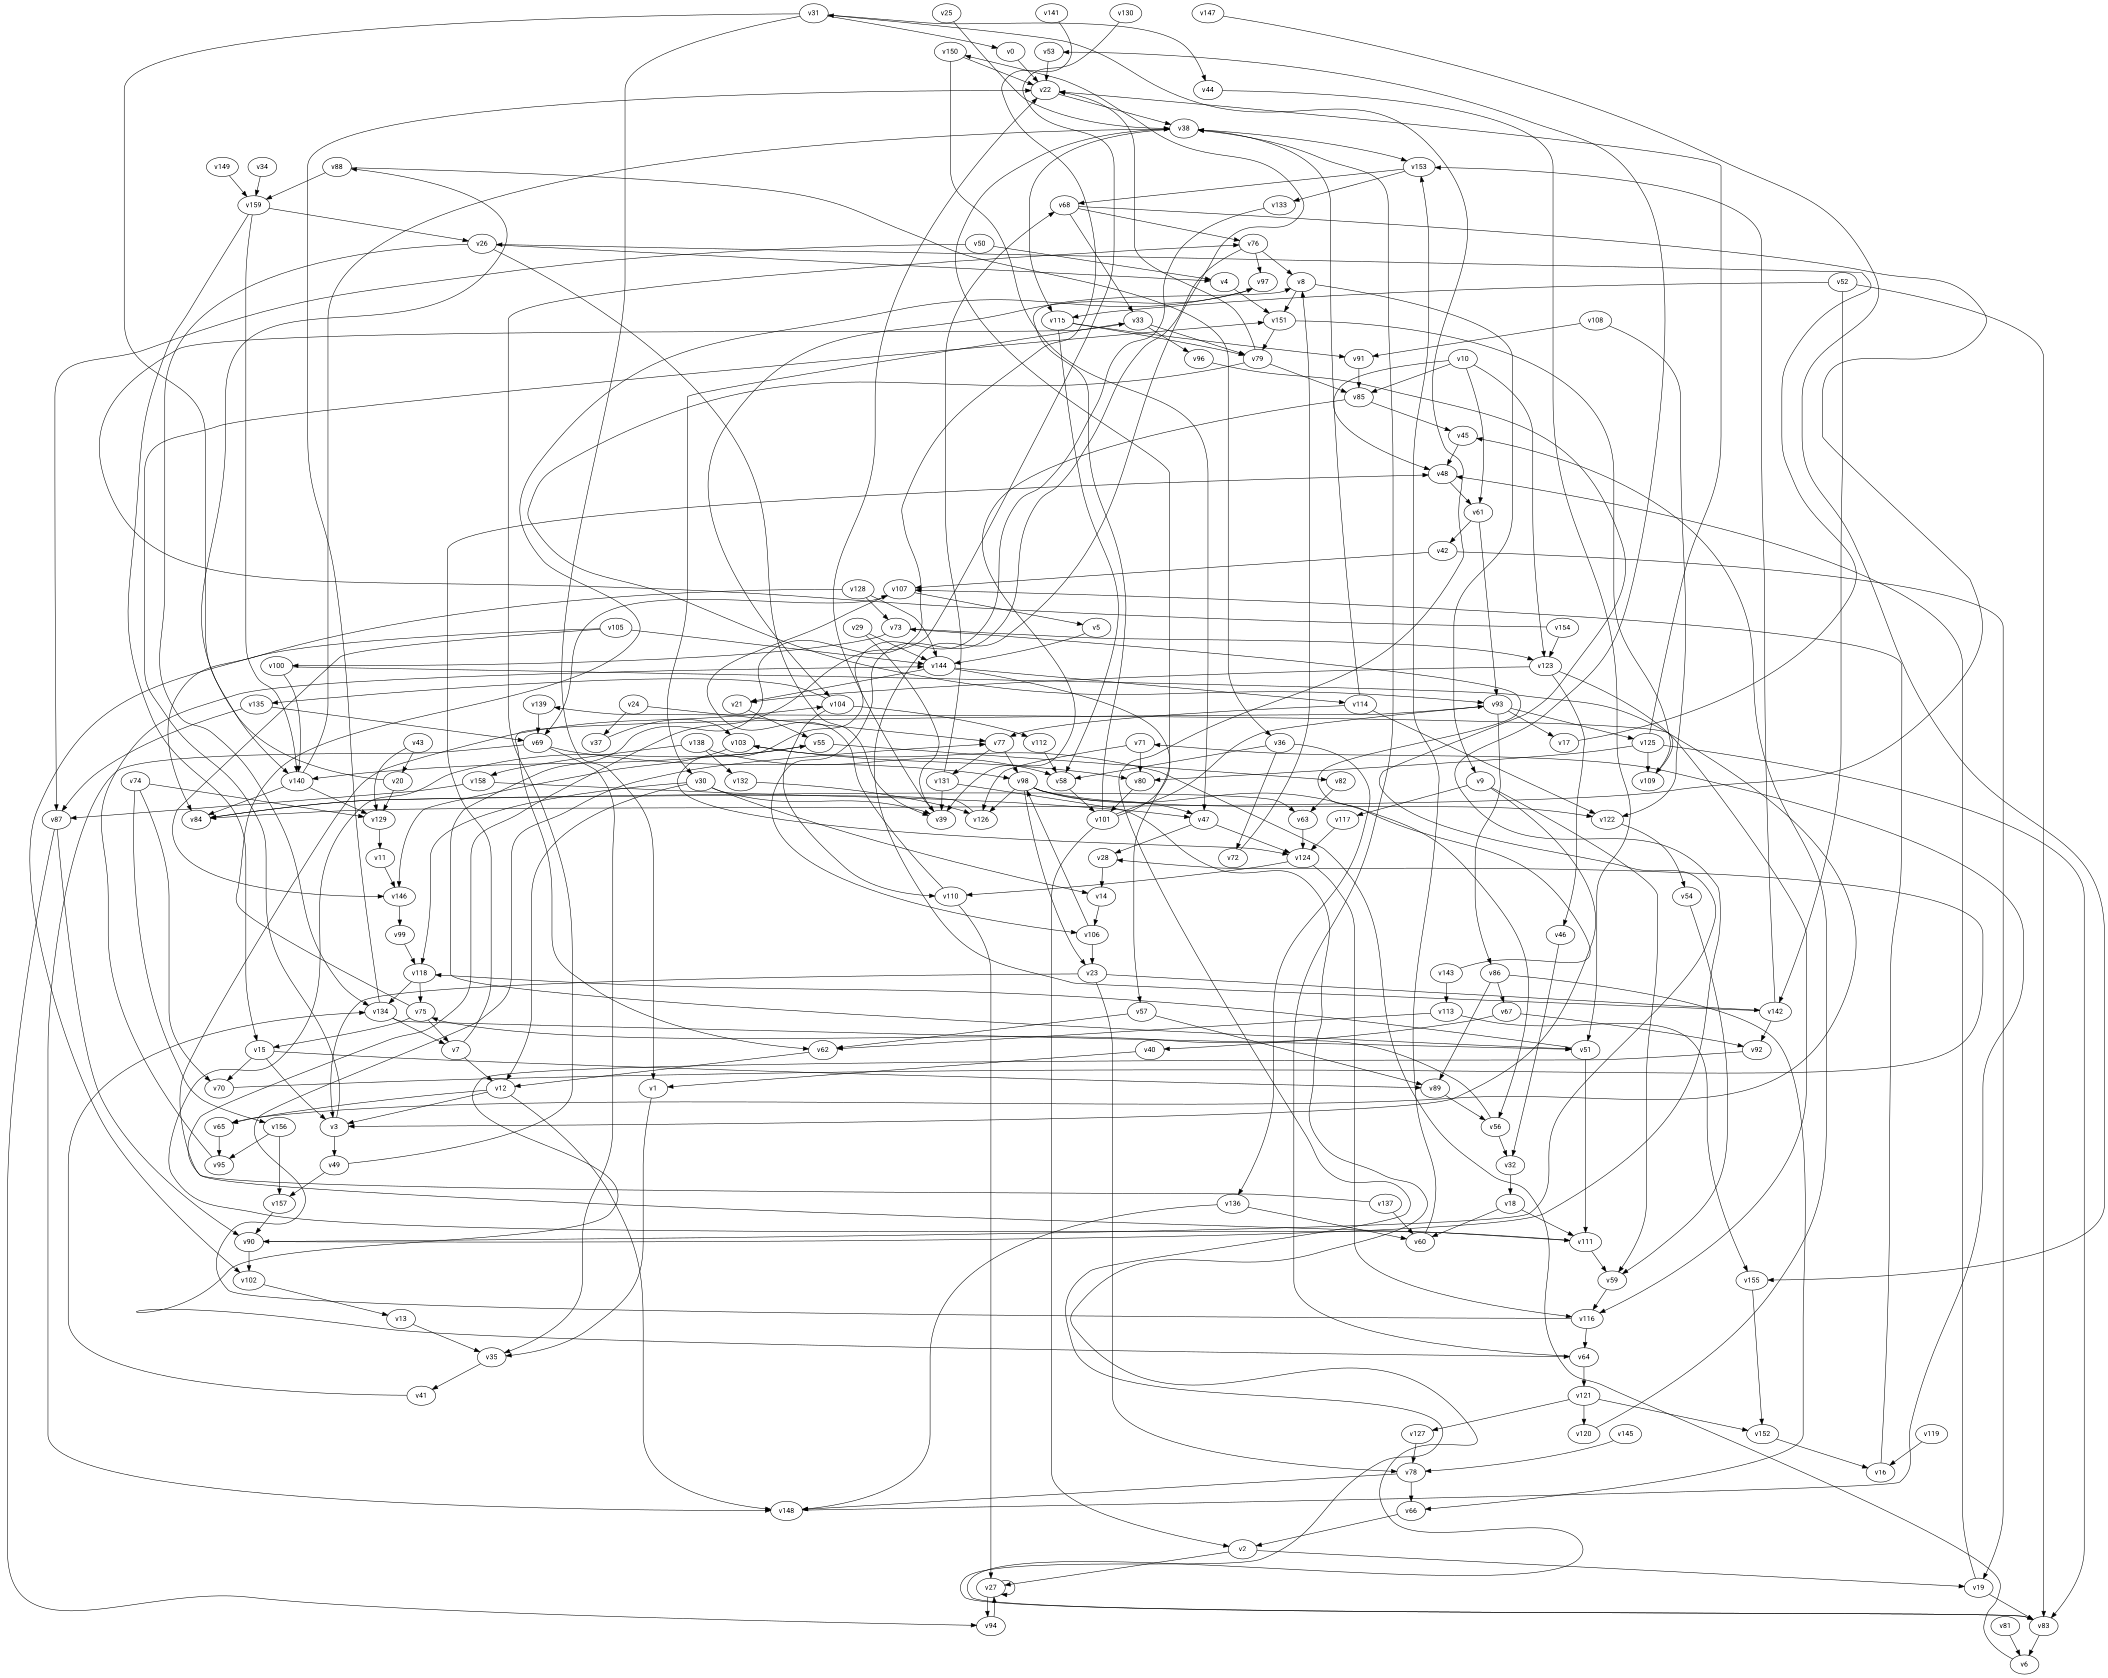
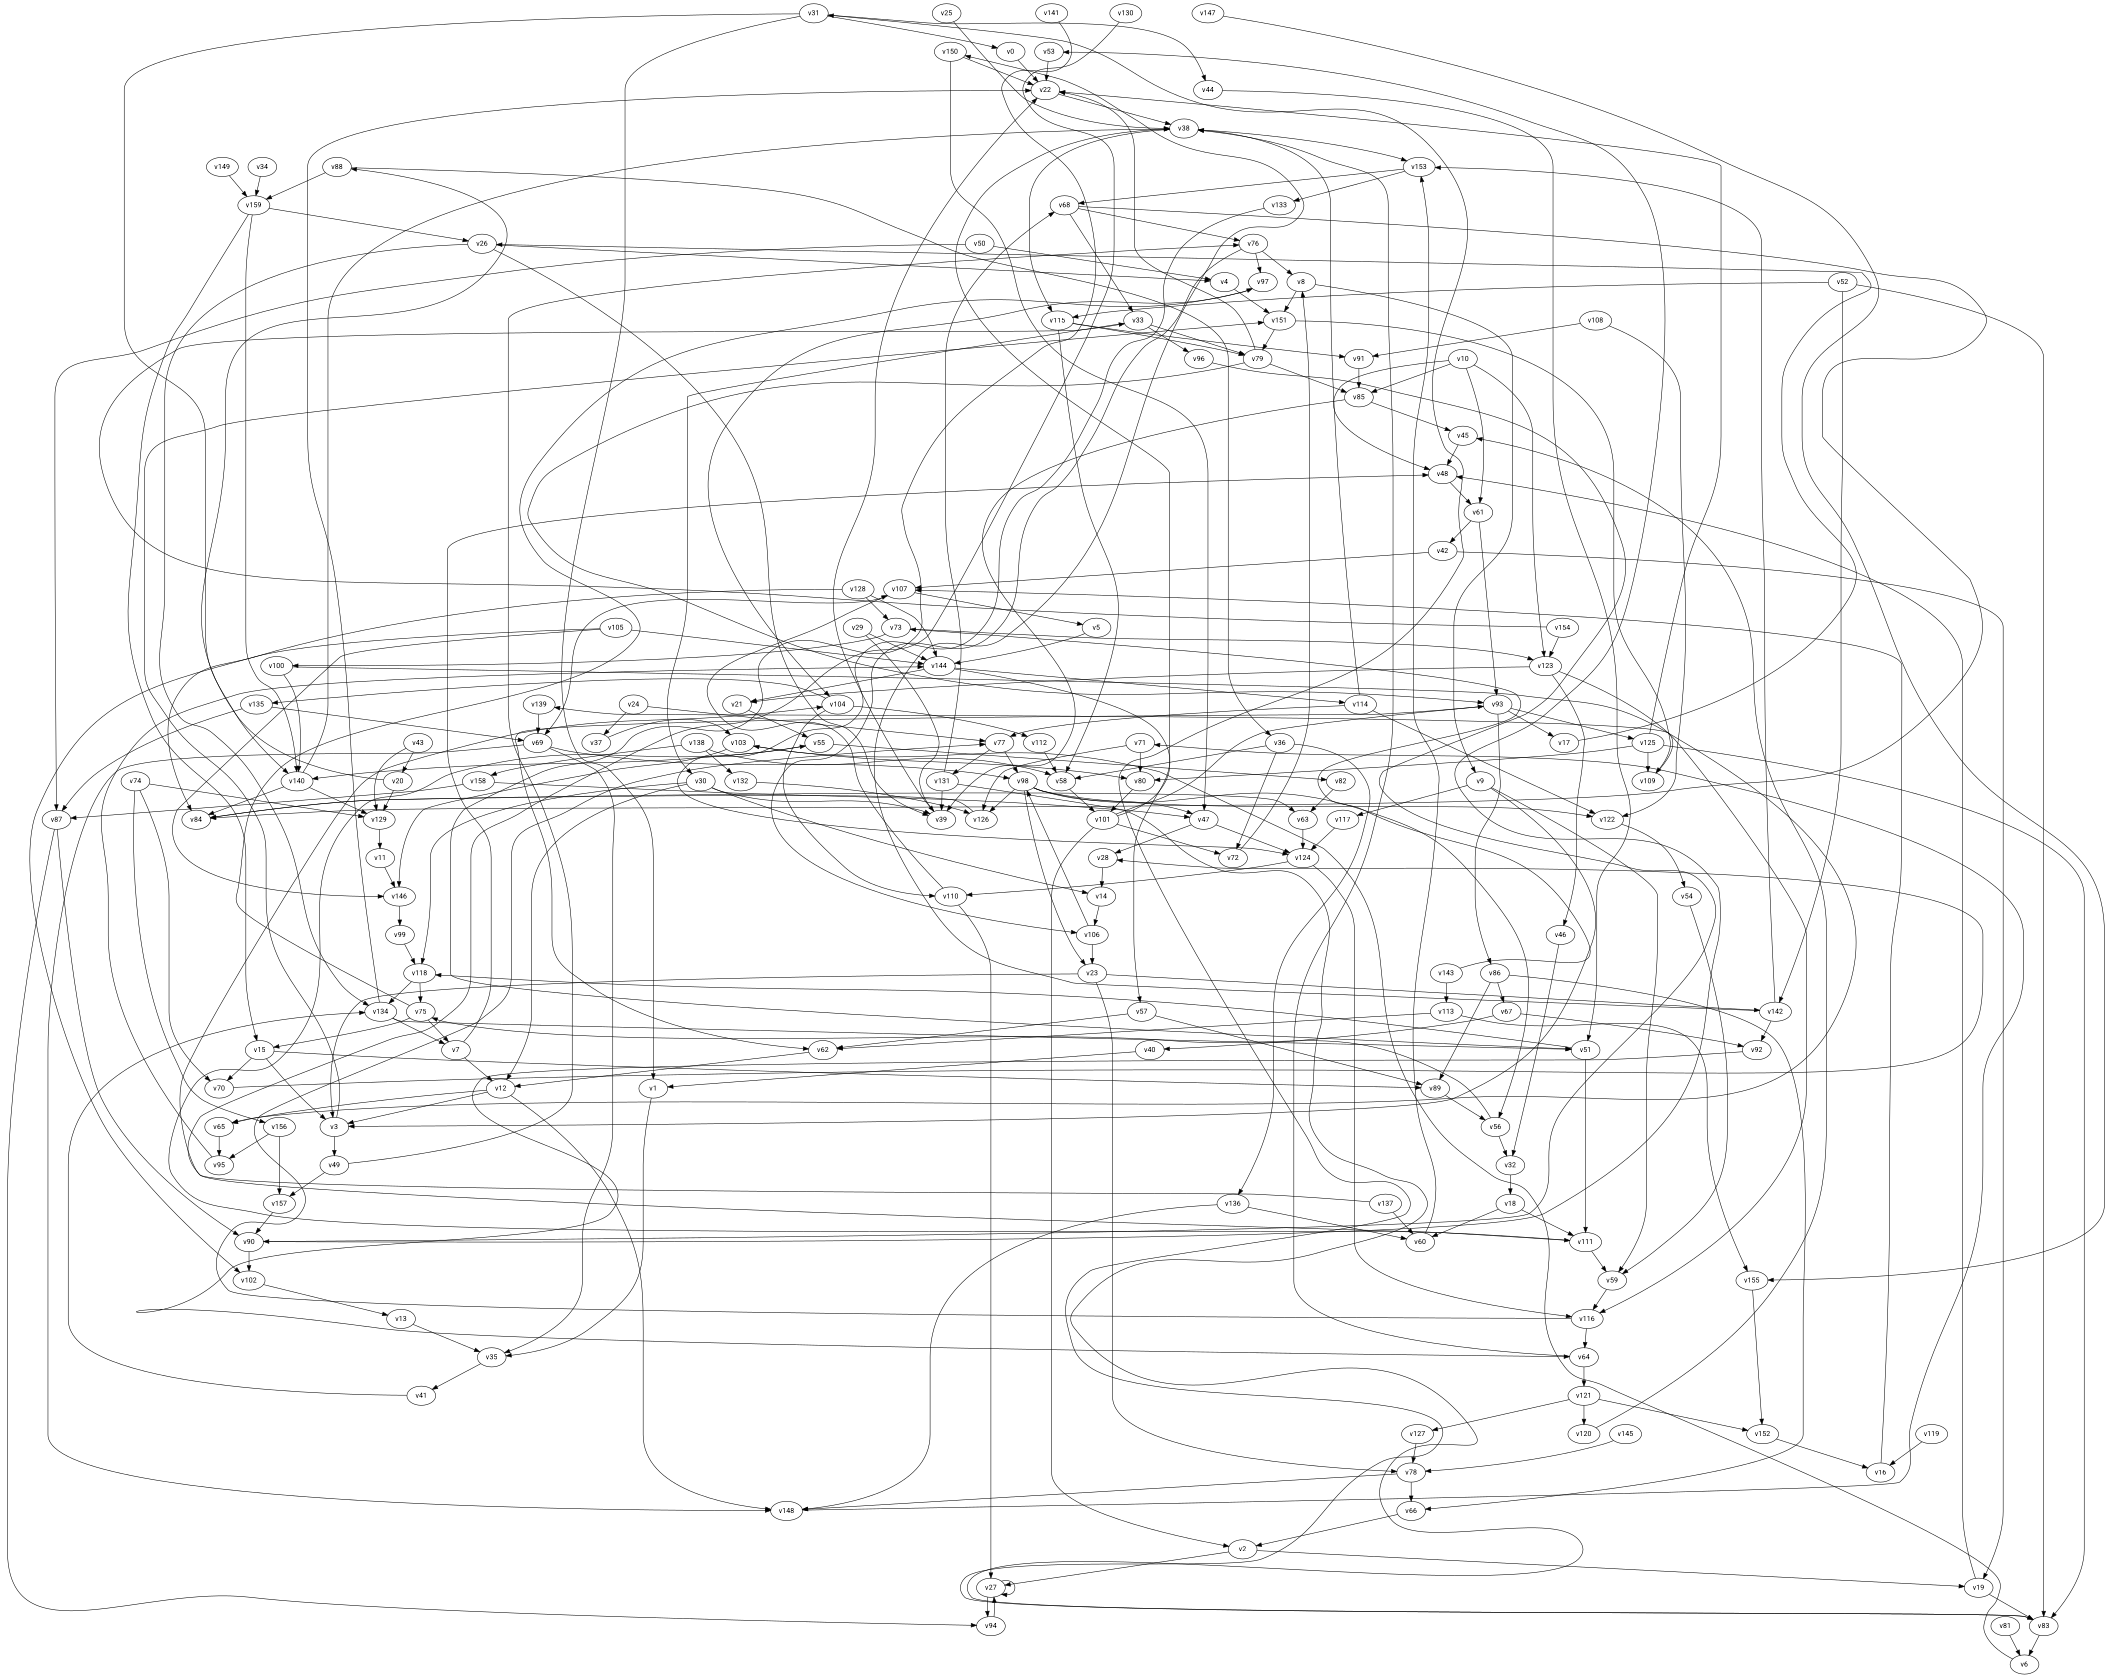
  digraph {
    fontname=Roboto
    node [fontname=Roboto player=0]
    edge [fontname=Roboto]
    v0
    v22
    v38
    v1 [player=1]
    v35
    v41 [player=1]
    v2 [player=1]
    v19
    v27 [player=1]
    v48
    v83 [player=1]
    v94 [player=1]
    v3 [player=1]
    v49
    v151 [player=1]
    v76 [player=1]
    v157
    v79
    v109 [player=1]
    v4 [player=1]
    v5 [player=1]
    v144
    v21
    v57
    v114
    v103 [player=1]
    v6
    v146
    v80 [player=1]
    v7 [player=1]
    v12 [player=1]
    v65 [player=1]
    v148
    v61 [player=1]
    v8 [player=1]
    v9
    v59 [player=1]
    v117 [player=1]
    v116
    v124 [player=1]
    v10
    v85
    v123 [player=1]
    v42
    v93 [player=1]
    v39 [player=1]
    v45 [player=1]
    v46 [player=1]
    v11
    v99
    v95 [player=1]
    v71 [player=1]
    v13
    v14 [player=1]
    v106 [player=1]
    v23
    v98 [player=1]
    v15
    v70
    v89 [player=1]
    v28
    v56 [player=1]
    v150
    v47 [player=1]
    v16 [player=1]
    v107 [player=1]
    v69
    v17 [player=1]
    v26
    v134
    v18
    v60
    v111
    v153 [player=1]
    v55 [player=1]
    v31
    v20 [player=1]
    v88
    v129 [player=1]
    v159
    v36 [player=1]
    v140
    v82 [player=1]
    v115
    v78
    v142 [player=1]
    v66
    v92 [player=1]
    v37 [player=1]
    v24
    v77
    v131 [player=1]
    v25
    v51
    v29 [player=1]
    v30
    v118
    v75
    v44 [player=1]
    v84
    v32
    v33
    v96 [player=1]
    v90 [player=1]
    v34
    v58
    v72
    v136
    v101
    v91
    v68 [player=1]
    v133 [player=1]
    v40
    v43 [player=1]
    v110 [player=1]
    v97
    v50 [player=1]
    v87
    v52
    v53
    v54 [player=1]
    v63 [player=1]
    v62 [player=1]
    v64
    v86
    v125 [player=1]
    v121 [player=1]
    v120 [player=1]
    v127 [player=1]
    v152
    v67 [player=1]
    v126
    v122
    v73 [player=1]
    v100
    v74 [player=1]
    v156 [player=1]
    v104
    v81
    v102 [player=1]
    v112 [player=1]
    v135
    v105 [player=1]
    v108 [player=1]
    v139 [player=1]
    v113
    v155 [player=1]
    v119
    v128
    v130 [player=1]
    v132
    v137 [player=1]
    v138
    v158 [player=1]
    v141
    v143
    v145 [player=1]
    v147
    v149 [player=1]
    v154 [player=1]
    v0 -> v22
    v22 -> v38
    v38 -> v153
    v38 -> v115
    v1 -> v35
    v35 -> v41
    v41 -> v134
    v2 -> v19
    v2 -> v27
    v19 -> v48
    v19 -> v83
    v27 -> v27
    v27 -> v94
    v48 -> v61
    v83 -> v6
    v83 -> v31 [constraint="t < 11"]
    v94 -> v27
    v3 -> v49
    v3 -> v151
    v49 -> v76
    v49 -> v157
    v151 -> v79
    v151 -> v109
    v76 -> v8
    v76 -> v106 [constraint="t >= 3"]
    v76 -> v97
    v157 -> v90
    v79 -> v22
    v79 -> v85
    v79 -> v93 [constraint="t mod 4 == 1"]
    v109 -> v139 [constraint="t mod 2 == 1"]
    v4 -> v151
    v5 -> v144
    v144 -> v21
    v144 -> v57
    v144 -> v114
    v21 -> v55
    v57 -> v89
    v57 -> v62
    v114 -> v38
    v114 -> v77
    v114 -> v122
    v103 -> v146
    v103 -> v80
    v6 -> v103 [constraint="t >= 3"]
    v146 -> v99
    v80 -> v101
    v7 -> v48
    v7 -> v12
    v12 -> v3
    v12 -> v65
    v12 -> v148
    v65 -> v95
    v148 -> v71 [constraint="t < 11"]
    v61 -> v42
    v61 -> v93
    v8 -> v151
    v8 -> v9
    v9 -> v3 [constraint="t mod 5 == 2"]
    v9 -> v59
    v9 -> v117
    v59 -> v116
    v117 -> v124
    v116 -> v77 [constraint="t < 11"]
    v116 -> v64
    v124 -> v116
    v124 -> v110
    v10 -> v48 [constraint="t mod 4 == 1"]
    v10 -> v61
    v10 -> v85
    v10 -> v123
    v85 -> v39
    v85 -> v45
    v123 -> v21
    v123 -> v116
    v123 -> v46
    v42 -> v19
    v42 -> v107
    v93 -> v17
    v93 -> v62
    v93 -> v86
    v93 -> v125
    v39 -> v22
    v45 -> v48
    v46 -> v32
    v11 -> v146
    v99 -> v118
    v95 -> v144
    v71 -> v80
    v71 -> v126
    v13 -> v35
    v14 -> v106
    v106 -> v23
    v106 -> v98
    v23 -> v3
    v23 -> v78
    v23 -> v142
    v98 -> v23
    v98 -> v56
    v98 -> v47
    v98 -> v126
    v98 -> v122
    v15 -> v3
    v15 -> v70
    v15 -> v89
    v70 -> v28 [constraint="t >= 2"]
    v89 -> v56
    v28 -> v14
    v56 -> v75
    v56 -> v32
    v150 -> v22
    v150 -> v47
    v47 -> v124
    v47 -> v28
    v16 -> v107
    v107 -> v5
    v107 -> v69
    v69 -> v35
    v69 -> v148
    v69 -> v98
    v17 -> v26 [constraint="t < 7"]
    v26 -> v4
    v26 -> v39
    v26 -> v134
    v134 -> v22
    v134 -> v7
    v134 -> v51
    v18 -> v60
    v18 -> v111
    v60 -> v153
    v111 -> v59
    v111 -> v55 [constraint="t mod 5 == 2"]
    v153 -> v68
    v153 -> v133
    v55 -> v140
    v55 -> v82
    v31 -> v0
    v31 -> v1
    v31 -> v140
    v31 -> v44
    v20 -> v88 [constraint="t mod 4 == 0"]
    v20 -> v129
    v88 -> v159
    v88 -> v36
    v129 -> v11
    v159 -> v15
    v159 -> v26
    v159 -> v140
    v36 -> v58
    v36 -> v72
    v36 -> v136
    v140 -> v38
    v140 -> v129
    v140 -> v84
    v82 -> v63
    v115 -> v79
    v115 -> v58
    v115 -> v91 [constraint="t >= 5"]
    v78 -> v148
    v78 -> v66
    v142 -> v150 [constraint="t >= 3"]
    v142 -> v153
    v142 -> v92
    v66 -> v2
    v92 -> v64 [constraint="t < 11"]
    v37 -> v103 [constraint="t >= 2"]
    v24 -> v37
    v24 -> v77
    v77 -> v98
    v77 -> v131
    v131 -> v83 [constraint="t >= 3"]
    v131 -> v39
    v131 -> v68
    v25 -> v38 [constraint="t < 11"]
    v51 -> v111
    v51 -> v118
    v29 -> v144
    v29 -> v39
    v30 -> v12
    v30 -> v39
    v30 -> v14
    v30 -> v118
    v118 -> v134
    v118 -> v75
    v75 -> v7
    v75 -> v15
    v75 -> v97 [constraint="t < 9"]
    v44 -> v51
    v84 -> v63 [constraint="t < 9"]
    v32 -> v18
    v33 -> v79
    v33 -> v30
    v33 -> v96
    v96 -> v90 [constraint="t < 11"]
    v90 -> v53 [constraint="t >= 1"]
    v90 -> v102
    v34 -> v159
    v58 -> v101
    v72 -> v8
    v136 -> v148
    v136 -> v60
    v101 -> v38
    v101 -> v2
-   v101 -> v8
+   v101 -> v72
    v101 -> v93
    v91 -> v85
    v68 -> v76
    v68 -> v84 [constraint="t mod 4 == 3"]
    v68 -> v33
    v133 -> v124 [constraint="t mod 5 == 3"]
    v40 -> v1
    v43 -> v20
    v43 -> v129
    v110 -> v27
    v110 -> v107
    v97 -> v104 [constraint="t < 13"]
    v50 -> v4
    v50 -> v87
    v87 -> v94
    v87 -> v90
    v52 -> v83
    v52 -> v115
    v52 -> v142
    v53 -> v22
    v54 -> v59
    v63 -> v124
    v62 -> v12
    v64 -> v38
    v64 -> v121
    v86 -> v89
    v86 -> v66
    v86 -> v67
    v125 -> v22
    v125 -> v83
    v125 -> v109
    v125 -> v80
    v121 -> v120
    v121 -> v127
    v121 -> v152
    v120 -> v45
    v127 -> v78
    v152 -> v16
    v67 -> v92
    v67 -> v40
    v126 -> v84 [constraint="t >= 2"]
    v122 -> v54
    v73 -> v123
    v73 -> v100
    v100 -> v65 [constraint="t >= 4"]
    v100 -> v140
    v74 -> v70
    v74 -> v129
    v74 -> v156
    v156 -> v157
    v156 -> v95
    v104 -> v110
    v104 -> v112
    v104 -> v135 [constraint="t >= 4"]
    v81 -> v6
    v102 -> v13
    v112 -> v58
    v135 -> v69
    v135 -> v87
    v105 -> v144
    v105 -> v146 [constraint="t mod 5 == 2"]
    v105 -> v102
    v108 -> v91
    v108 -> v122
    v139 -> v69
    v113 -> v62
    v113 -> v155
    v155 -> v152
    v119 -> v16
    v128 -> v144
    v128 -> v84
    v128 -> v73
    v130 -> v111 [constraint="t >= 5"]
    v132 -> v126 [constraint="t >= 4"]
    v137 -> v60
    v137 -> v104 [constraint="t < 5"]
    v138 -> v58
    v138 -> v132
    v138 -> v158
    v158 -> v47
    v158 -> v87
    v141 -> v51 [constraint="t >= 1"]
    v143 -> v73 [constraint="t < 15"]
    v143 -> v113
    v145 -> v78
    v147 -> v155 [constraint="t mod 4 == 2"]
    v149 -> v159
    v154 -> v123
    v154 -> v33 [constraint="t < 10"]
  }
